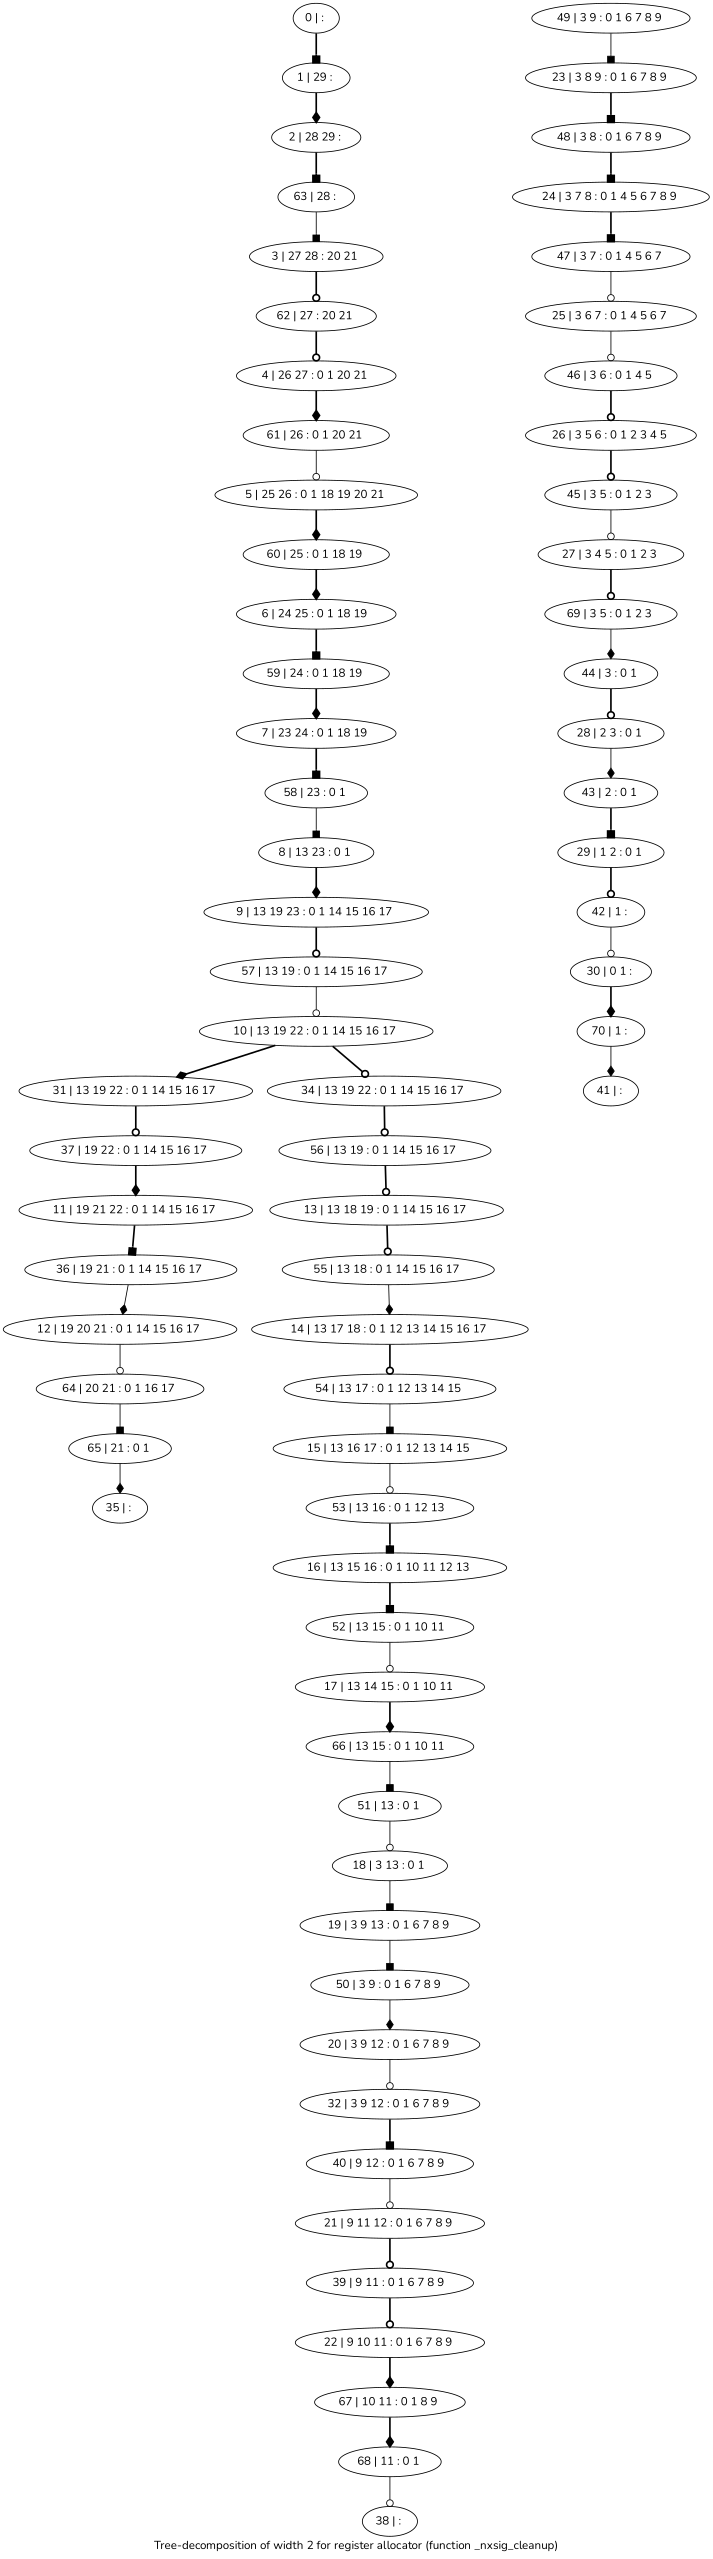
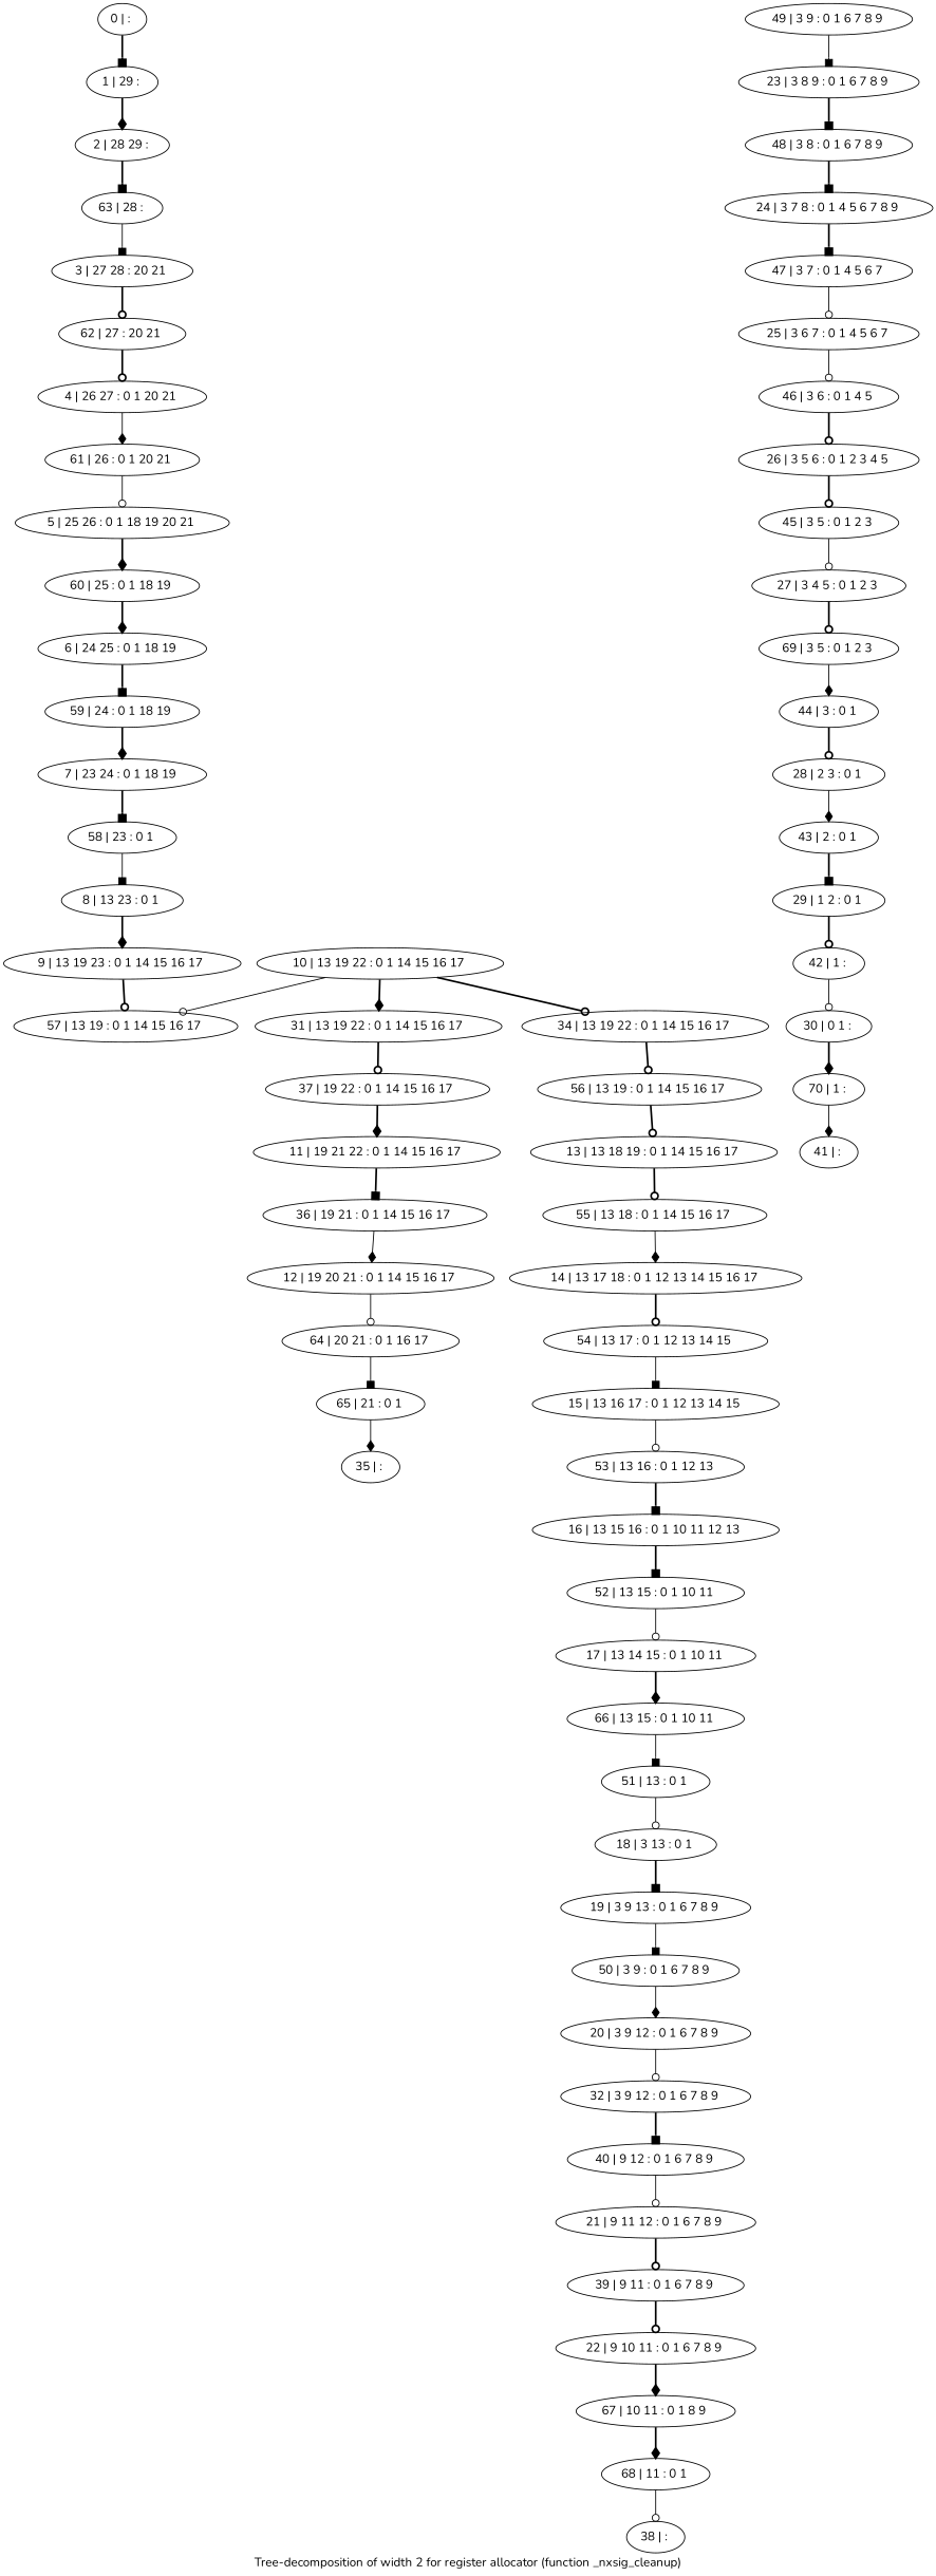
  digraph {
    fontname=Nunito
    label="Tree-decomposition of width 2 for register allocator (function _nxsig_cleanup)"
    node [fontname=Nunito]
    edge [arrowhead=odot fontname=Nunito style=bold]
    n1 [label="0 | : "]
    n2 [label="1 | 29 : "]
    n3 [label="2 | 28 29 : "]
    n4 [label="63 | 28 : "]
    n5 [label="3 | 27 28 : 20 21 "]
    n6 [label="62 | 27 : 20 21 "]
    n7 [label="4 | 26 27 : 0 1 20 21 "]
    n8 [label="61 | 26 : 0 1 20 21 "]
    n9 [label="5 | 25 26 : 0 1 18 19 20 21 "]
    n10 [label="60 | 25 : 0 1 18 19 "]
    n11 [label="6 | 24 25 : 0 1 18 19 "]
    n12 [label="59 | 24 : 0 1 18 19 "]
    n13 [label="7 | 23 24 : 0 1 18 19 "]
    n14 [label="58 | 23 : 0 1 "]
    n15 [label="8 | 13 23 : 0 1 "]
    n16 [label="9 | 13 19 23 : 0 1 14 15 16 17 "]
    n17 [label="57 | 13 19 : 0 1 14 15 16 17 "]
    n18 [label="10 | 13 19 22 : 0 1 14 15 16 17 "]
    n19 [label="31 | 13 19 22 : 0 1 14 15 16 17 "]
    n20 [label="34 | 13 19 22 : 0 1 14 15 16 17 "]
    n21 [label="37 | 19 22 : 0 1 14 15 16 17 "]
    n22 [label="56 | 13 19 : 0 1 14 15 16 17 "]
    n23 [label="11 | 19 21 22 : 0 1 14 15 16 17 "]
    n24 [label="36 | 19 21 : 0 1 14 15 16 17 "]
    n25 [label="12 | 19 20 21 : 0 1 14 15 16 17 "]
    n26 [label="64 | 20 21 : 0 1 16 17 "]
    n27 [label="65 | 21 : 0 1 "]
    n28 [label="13 | 13 18 19 : 0 1 14 15 16 17 "]
    n29 [label="55 | 13 18 : 0 1 14 15 16 17 "]
    n30 [label="14 | 13 17 18 : 0 1 12 13 14 15 16 17 "]
    n31 [label="54 | 13 17 : 0 1 12 13 14 15 "]
    n32 [label="15 | 13 16 17 : 0 1 12 13 14 15 "]
    n33 [label="53 | 13 16 : 0 1 12 13 "]
    n34 [label="16 | 13 15 16 : 0 1 10 11 12 13 "]
    n35 [label="52 | 13 15 : 0 1 10 11 "]
    n36 [label="17 | 13 14 15 : 0 1 10 11 "]
    n37 [label="66 | 13 15 : 0 1 10 11 "]
    n38 [label="51 | 13 : 0 1 "]
    n39 [label="18 | 3 13 : 0 1 "]
    n40 [label="19 | 3 9 13 : 0 1 6 7 8 9 "]
    n41 [label="50 | 3 9 : 0 1 6 7 8 9 "]
    n42 [label="20 | 3 9 12 : 0 1 6 7 8 9 "]
    n43 [label="32 | 3 9 12 : 0 1 6 7 8 9 "]
    n44 [label="40 | 9 12 : 0 1 6 7 8 9 "]
    n45 [label="21 | 9 11 12 : 0 1 6 7 8 9 "]
    n46 [label="39 | 9 11 : 0 1 6 7 8 9 "]
    n47 [label="22 | 9 10 11 : 0 1 6 7 8 9 "]
    n48 [label="67 | 10 11 : 0 1 8 9 "]
    n49 [label="68 | 11 : 0 1 "]
    n50 [label="23 | 3 8 9 : 0 1 6 7 8 9 "]
    n51 [label="48 | 3 8 : 0 1 6 7 8 9 "]
    n52 [label="24 | 3 7 8 : 0 1 4 5 6 7 8 9 "]
    n53 [label="47 | 3 7 : 0 1 4 5 6 7 "]
    n54 [label="25 | 3 6 7 : 0 1 4 5 6 7 "]
    n55 [label="46 | 3 6 : 0 1 4 5 "]
    n56 [label="26 | 3 5 6 : 0 1 2 3 4 5 "]
    n57 [label="45 | 3 5 : 0 1 2 3 "]
    n58 [label="27 | 3 4 5 : 0 1 2 3 "]
    n59 [label="69 | 3 5 : 0 1 2 3 "]
    n60 [label="44 | 3 : 0 1 "]
    n61 [label="28 | 2 3 : 0 1 "]
    n62 [label="43 | 2 : 0 1 "]
    n63 [label="29 | 1 2 : 0 1 "]
    n64 [label="42 | 1 : "]
    n65 [label="30 | 0 1 : "]
    n66 [label="70 | 1 : "]
    n67 [label="41 | : "]
    n68 [label="49 | 3 9 : 0 1 6 7 8 9 "]
    n69 [label="35 | : "]
    n70 [label="38 | : "]
    n1 -> n2 [arrowhead=box]
    n2 -> n3 [arrowhead=diamond]
    n3 -> n4 [arrowhead=box]
    n4 -> n5 [arrowhead=box style=solid]
    n5 -> n6
    n6 -> n7
-   n7 -> n8 [arrowhead=diamond]
+   n7 -> n8 [arrowhead=diamond style=solid]
    n8 -> n9 [style=solid]
    n9 -> n10 [arrowhead=diamond]
    n10 -> n11 [arrowhead=diamond]
    n11 -> n12 [arrowhead=box]
    n12 -> n13 [arrowhead=diamond]
    n13 -> n14 [arrowhead=box]
    n14 -> n15 [arrowhead=box style=solid]
    n15 -> n16 [arrowhead=diamond]
    n16 -> n17
-   n17 -> n18 [style=solid]
+   n18 -> n17 [style=solid]
    n18 -> n19 [arrowhead=diamond]
    n18 -> n20
    n19 -> n21
    n20 -> n22
    n21 -> n23 [arrowhead=diamond]
    n22 -> n28
    n23 -> n24 [arrowhead=box]
    n24 -> n25 [arrowhead=diamond style=solid]
    n25 -> n26 [style=solid]
    n26 -> n27 [arrowhead=box style=solid]
    n27 -> n69 [arrowhead=diamond style=solid]
    n28 -> n29
    n29 -> n30 [arrowhead=diamond style=solid]
    n30 -> n31
    n31 -> n32 [arrowhead=box style=solid]
    n32 -> n33 [style=solid]
    n33 -> n34 [arrowhead=box]
    n34 -> n35 [arrowhead=box]
    n35 -> n36 [style=solid]
    n36 -> n37 [arrowhead=diamond]
    n37 -> n38 [arrowhead=box style=solid]
    n38 -> n39 [style=solid]
-   n39 -> n40 [arrowhead=box style=solid]
+   n39 -> n40 [arrowhead=box]
    n40 -> n41 [arrowhead=box style=solid]
    n41 -> n42 [arrowhead=diamond style=solid]
    n42 -> n43 [style=solid]
    n43 -> n44 [arrowhead=box]
    n44 -> n45 [style=solid]
    n45 -> n46
    n46 -> n47
    n47 -> n48 [arrowhead=diamond]
    n48 -> n49 [arrowhead=diamond]
    n49 -> n70 [style=solid]
    n50 -> n51 [arrowhead=box]
    n51 -> n52 [arrowhead=box]
    n52 -> n53 [arrowhead=box]
    n53 -> n54 [style=solid]
    n54 -> n55 [style=solid]
    n55 -> n56
    n56 -> n57
    n57 -> n58 [style=solid]
    n58 -> n59
    n59 -> n60 [arrowhead=diamond style=solid]
    n60 -> n61
    n61 -> n62 [arrowhead=diamond style=solid]
    n62 -> n63 [arrowhead=box]
    n63 -> n64
    n64 -> n65 [style=solid]
    n65 -> n66 [arrowhead=diamond]
    n66 -> n67 [arrowhead=diamond style=solid]
    n68 -> n50 [arrowhead=box style=solid]
  }
